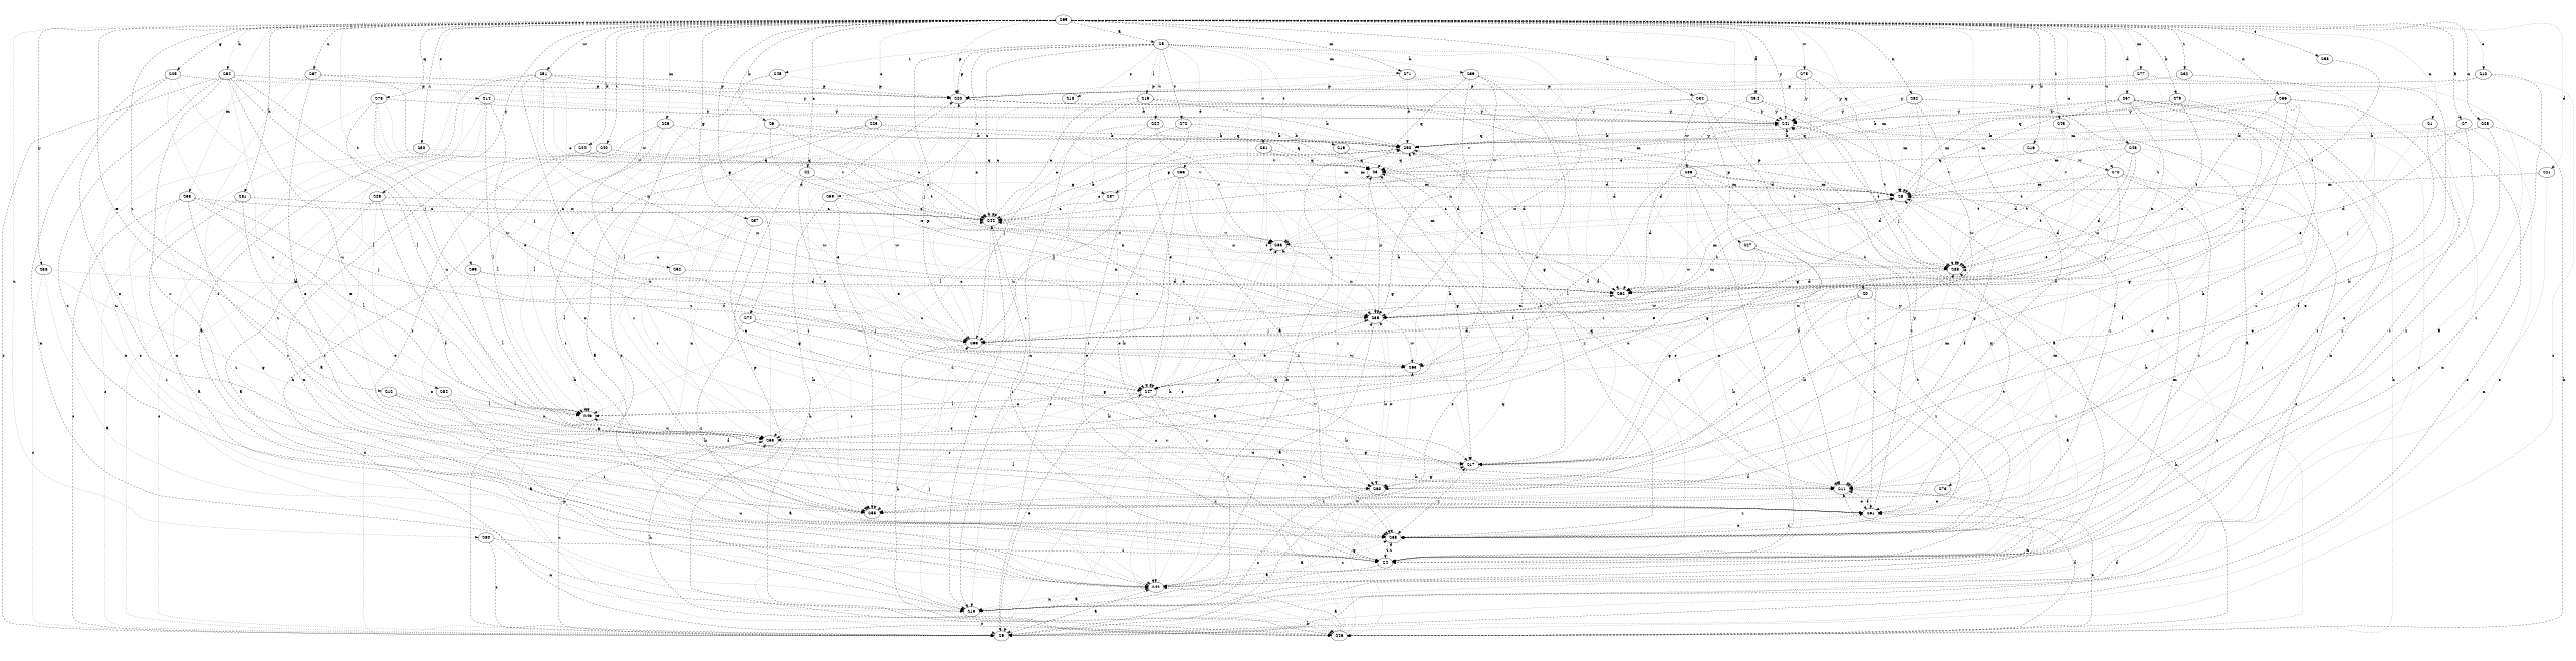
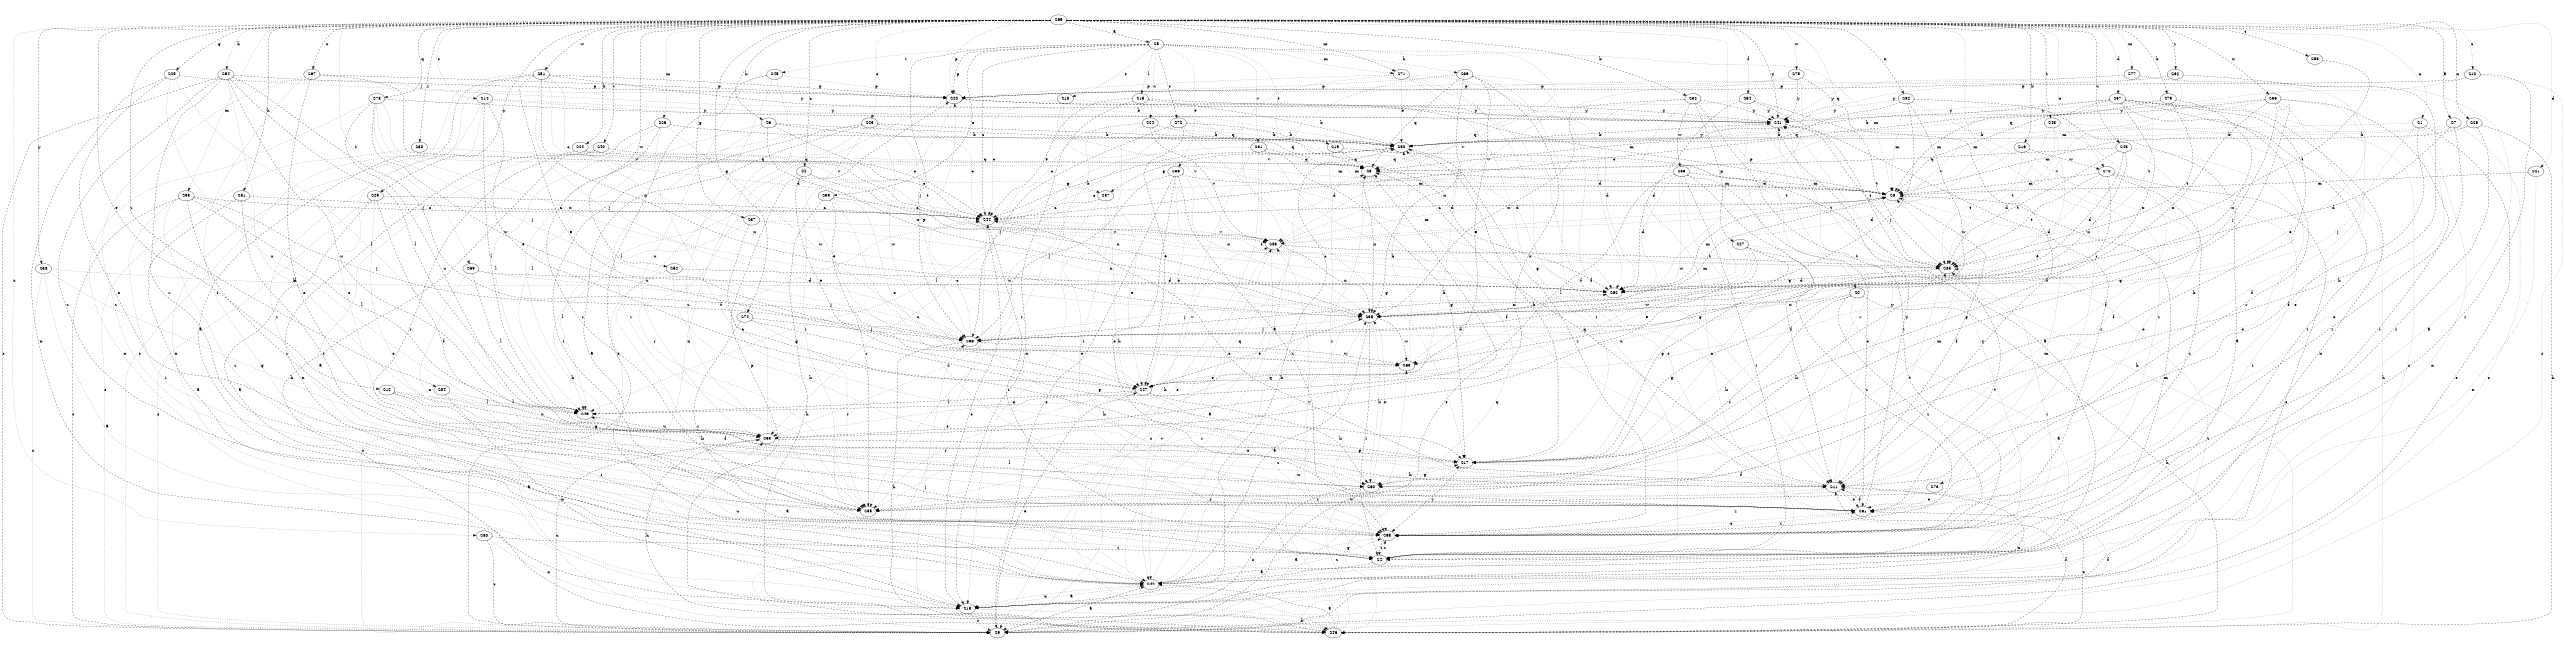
  strict digraph {
    edge [style=dotted]
    S65
    S5
    S7
    S34
    S2
    S10
    S57
    S21
    S12
    S64
    S74
    S25
    S37
    S81
    S54
    S40
    S16
    S22
    S79
    S6
    S33
    S26
    S77
    S71
    S28
    S1
    S23
    S0
    S20
    S78
    S3
    S73
    S14
    S43
    S69
    S58
    S80
    S67
    S48
    S75
    S51
    S52
    S70
    S36
    S82
    S38
    S29
    S41
    S32
    S84
    S30
    S44
    S56
    S59
    S39
    S45
    S66
    S15
    S8
    S18
    S72
    S19
    S24
    S31
    S83
    S50
    S62
    S9
    S68
    S27
    S13
    S35
    S4
    S86
    S87
    S47
    S55
    S60
    S42
    S53
    S11
    S49
    S85
    S46
    S17
    S61
    S63
    S65 -> S5 [label=a style=dashed]
    S65 -> S7 [label=a style=dashed]
    S65 -> S34 [label=b style=dashed]
    S65 -> S2 [label=c style=dashed]
    S65 -> S10 [label=c]
    S65 -> S57 [label=d]
    S65 -> S21 [label=d]
    S65 -> S12 [label=e style=dashed]
    S65 -> S64 [label=f]
    S65 -> S74 [label=g style=dashed]
    S65 -> S25 [label=g style=dashed]
    S65 -> S37 [label=g style=dashed]
    S65 -> S81 [label=h style=dashed]
    S65 -> S54 [label=h]
    S65 -> S40 [label=i style=dashed]
    S65 -> S16 [label=k style=dashed]
    S65 -> S22 [label=k style=dashed]
    S65 -> S79 [label=k style=dashed]
    S65 -> S6 [label=k style=dashed]
    S65 -> S33 [label=m]
    S65 -> S26 [label=m]
    S65 -> S77 [label=m]
    S65 -> S71 [label=m style=dashed]
    S65 -> S28 [label=n style=dashed]
    S65 -> S1 [label=n]
    S65 -> S23 [label=o]
    S65 -> S0 [label=p]
    S65 -> S20 [label=p]
    S65 -> S78 [label=q style=dashed]
    S65 -> S3 [label=q]
    S65 -> S73 [label=r]
    S65 -> S14 [label=s]
    S65 -> S43 [label=t style=dashed]
    S65 -> S69 [label=t]
    S65 -> S58 [label=t style=dashed]
    S65 -> S80 [label=u]
    S65 -> S67 [label=u style=dashed]
    S65 -> S48 [label=u style=dashed]
    S65 -> S75 [label=w]
    S65 -> S51 [label=w style=dashed]
    S65 -> S52 [label=w style=dashed]
    S65 -> S70 [label=x]
    S65 -> S36 [label=x style=dashed]
    S65 -> S82 [label=x style=dashed]
    S65 -> S38 [label=y style=dashed]
    S65 -> S29 [label=y style=dashed]
    S65 -> S41 [label=y style=dashed]
    S65 -> S32 [label=z style=dashed]
    S65 -> S84 [label=z style=dashed]
    S65 -> S30 [label=z style=dashed]
    S5 -> S71 [label=m]
    S5 -> S20 [label=p style=dashed]
    S5 -> S44 [label=c style=dashed]
    S5 -> S56 [label=e]
    S5 -> S59 [label=e style=dashed]
    S5 -> S39 [label=h]
    S5 -> S45 [label=i]
    S5 -> S66 [label=j style=dashed]
    S5 -> S15 [label=l]
    S5 -> S8 [label=m]
    S5 -> S18 [label=s]
    S5 -> S72 [label=s style=dashed]
    S5 -> S19 [label=t]
    S5 -> S24 [label=u]
    S5 -> S31 [label=v]
    S5 -> S83 [label=v]
    S7 -> S50 [label=b]
    S7 -> S62 [label=d style=dashed]
    S7 -> S9 [label=s]
    S7 -> S68 [label=z style=dashed]
    S34 -> S41 [label=y style=dashed]
    S34 -> S62 [label=d]
    S34 -> S27 [label=p style=dashed]
    S34 -> S13 [label=n]
    S34 -> S35 [label=x style=dashed]
    S34 -> S4 [label=i style=dashed]
    S34 -> S86 [label=w style=dashed]
    S2 -> S35 [label=x style=dashed]
    S2 -> S87 [label=g]
    S2 -> S47 [label=e style=dashed]
    S2 -> S55 [label=r]
    S10 -> S20 [label=p style=dashed]
    S10 -> S3 [label=q]
    S10 -> S9 [label=s]
    S10 -> S4 [label=i style=dashed]
    S57 -> S41 [label=y]
    S57 -> S44 [label=c style=dashed]
    S57 -> S83 [label=v]
    S57 -> S50 [label=b style=dashed]
    S57 -> S9 [label=s]
    S57 -> S13 [label=n style=dashed]
    S57 -> S35 [label=x style=dashed]
    S57 -> S4 [label=i style=dashed]
    S57 -> S55 [label=r style=dashed]
    S57 -> S60 [label=k style=dashed]
    S21 -> S8 [label=m style=dashed]
    S21 -> S13 [label=n]
    S12 -> S4 [label=i]
    S12 -> S60 [label=k style=dashed]
    S12 -> S42 [label=a]
    S12 -> S53 [label=u style=dashed]
    S12 -> S11 [label=f]
    S12 -> S49 [label=l]
    S64 -> S3 [label=q]
    S64 -> S41 [label=y]
    S64 -> S62 [label=d style=dashed]
    S64 -> S42 [label=a style=dashed]
    S64 -> S85 [label=t style=dashed]
    S64 -> S46 [label=h]
    S64 -> S17 [label=g]
    S74 -> S66 [label=j style=dashed]
    S74 -> S68 [label=z style=dashed]
    S74 -> S55 [label=r]
    S74 -> S17 [label=g style=dashed]
-   S25 -> S20 [label=p]
+   S25 -> S20 [label=j]
    S25 -> S50 [label=b]
    S25 -> S13 [label=n style=dashed]
    S25 -> S53 [label=u]
    S25 -> S49 [label=l]
    S25 -> S61 [label=o style=dashed]
    S37 -> S83 [label=v]
    S37 -> S35 [label=x]
    S37 -> S49 [label=l]
    S37 -> S17 [label=g style=dashed]
    S81 -> S44 [label=c style=dashed]
    S81 -> S55 [label=r style=dashed]
    S81 -> S42 [label=a style=dashed]
    S54 -> S20 [label=p style=dashed]
    S54 -> S66 [label=j style=dashed]
    S54 -> S9 [label=s style=dashed]
    S54 -> S68 [label=z style=dashed]
    S54 -> S55 [label=r style=dashed]
    S54 -> S60 [label=k]
    S54 -> S53 [label=u style=dashed]
    S54 -> S49 [label=l style=dashed]
    S40 -> S3 [label=q]
    S40 -> S8 [label=m]
    S40 -> S55 [label=r style=dashed]
    S40 -> S42 [label=a]
    S16 -> S70 [label=w style=dashed]
    S16 -> S62 [label=d]
    S16 -> S85 [label=t]
    S16 -> S61 [label=o]
    S22 -> S3 [label=q]
    S22 -> S44 [label=c style=dashed]
    S22 -> S13 [label=n style=dashed]
    S22 -> S35 [label=x]
    S79 -> S41 [label=y]
    S79 -> S8 [label=m style=dashed]
    S79 -> S35 [label=x style=dashed]
    S79 -> S85 [label=t style=dashed]
    S6 -> S3 [label=q style=dashed]
    S6 -> S44 [label=c style=dashed]
    S6 -> S50 [label=b style=dashed]
    S6 -> S35 [label=x style=dashed]
    S6 -> S55 [label=r]
    S6 -> S46 [label=h]
    S33 -> S44 [label=c style=dashed]
    S33 -> S66 [label=j style=dashed]
    S33 -> S9 [label=s style=dashed]
    S33 -> S68 [label=z]
    S33 -> S4 [label=i]
    S33 -> S55 [label=r style=dashed]
    S33 -> S49 [label=l style=dashed]
    S26 -> S50 [label=b style=dashed]
    S26 -> S55 [label=r style=dashed]
    S26 -> S11 [label=f]
    S26 -> S49 [label=l]
    S26 -> S46 [label=h style=dashed]
    S26 -> S63 [label=w]
    S77 -> S20 [label=p]
    S77 -> S41 [label=y]
    S77 -> S47 [label=e]
    S77 -> S42 [label=a]
    S77 -> S85 [label=t]
    S71 -> S20 [label=p]
    S71 -> S50 [label=b]
    S71 -> S62 [label=d]
    S71 -> S9 [label=s]
    S71 -> S42 [label=a]
    S71 -> S11 [label=f]
    S71 -> S17 [label=g]
    S28 -> S8 [label=m style=dashed]
    S28 -> S50 [label=b]
    S28 -> S68 [label=z style=dashed]
    S28 -> S46 [label=h style=dashed]
    S1 -> S66 [label=j]
    S1 -> S50 [label=b]
    S1 -> S9 [label=s style=dashed]
    S1 -> S13 [label=n]
    S1 -> S11 [label=f style=dashed]
    S1 -> S61 [label=o]
    S23 -> S44 [label=c]
    S23 -> S50 [label=b style=dashed]
    S23 -> S4 [label=i style=dashed]
    S23 -> S47 [label=e]
    S23 -> S42 [label=a style=dashed]
    S23 -> S53 [label=u]
    S23 -> S49 [label=l]
    S23 -> S85 [label=t]
    S23 -> S63 [label=w]
    S0 -> S68 [label=z style=dashed]
    S0 -> S35 [label=x]
    S0 -> S55 [label=r style=dashed]
    S0 -> S60 [label=k]
    S0 -> S42 [label=a]
    S0 -> S46 [label=h style=dashed]
    S0 -> S17 [label=g style=dashed]
    S20 -> S41 [label=y style=dashed]
    S20 -> S8 [label=m style=dashed]
    S20 -> S4 [label=i]
    S20 -> S49 [label=l]
    S78 -> S41 [label=y style=dashed]
    S78 -> S66 [label=j]
    S78 -> S83 [label=v]
    S78 -> S13 [label=n]
    S78 -> S35 [label=x]
    S78 -> S53 [label=u style=dashed]
    S78 -> S63 [label=w style=dashed]
    S3 -> S8 [label=m style=dashed]
    S3 -> S9 [label=s style=dashed]
    S3 -> S35 [label=x style=dashed]
    S73 -> S55 [label=r]
    S73 -> S61 [label=o]
    S14 -> S3 [label=q]
    S14 -> S41 [label=y]
    S14 -> S68 [label=z]
    S14 -> S13 [label=n]
    S14 -> S47 [label=e style=dashed]
    S14 -> S49 [label=l style=dashed]
    S43 -> S50 [label=b]
    S43 -> S62 [label=d]
    S43 -> S47 [label=e]
    S43 -> S11 [label=f]
    S43 -> S85 [label=t]
    S43 -> S46 [label=h]
    S69 -> S66 [label=j]
    S69 -> S62 [label=d style=dashed]
    S69 -> S49 [label=l style=dashed]
    S69 -> S61 [label=o]
    S58 -> S85 [label=t style=dashed]
    S80 -> S9 [label=s style=dashed]
    S80 -> S13 [label=n]
    S80 -> S4 [label=i style=dashed]
    S67 -> S20 [label=p style=dashed]
    S67 -> S83 [label=v style=dashed]
    S67 -> S68 [label=z]
    S67 -> S55 [label=r]
    S67 -> S61 [label=o style=dashed]
    S48 -> S3 [label=q style=dashed]
    S48 -> S62 [label=d style=dashed]
    S48 -> S35 [label=x style=dashed]
    S48 -> S11 [label=f]
    S48 -> S85 [label=t style=dashed]
    S48 -> S61 [label=o]
    S75 -> S20 [label=p]
    S75 -> S41 [label=y style=dashed]
    S75 -> S83 [label=v]
    S75 -> S62 [label=d]
    S75 -> S11 [label=f style=dashed]
    S51 -> S20 [label=p style=dashed]
    S51 -> S41 [label=y style=dashed]
    S51 -> S44 [label=c]
    S51 -> S66 [label=j]
    S51 -> S62 [label=d]
    S51 -> S9 [label=s]
    S51 -> S35 [label=x style=dashed]
    S51 -> S47 [label=e style=dashed]
    S51 -> S42 [label=a style=dashed]
    S51 -> S61 [label=o]
    S52 -> S62 [label=d style=dashed]
    S52 -> S9 [label=s]
    S52 -> S60 [label=k]
    S70 -> S8 [label=m style=dashed]
    S70 -> S62 [label=d]
    S70 -> S9 [label=s style=dashed]
    S70 -> S68 [label=z style=dashed]
    S70 -> S4 [label=i]
    S70 -> S85 [label=t style=dashed]
    S70 -> S17 [label=g style=dashed]
    S36 -> S41 [label=y]
    S36 -> S66 [label=j style=dashed]
    S36 -> S8 [label=m style=dashed]
    S36 -> S83 [label=v]
    S36 -> S35 [label=x style=dashed]
    S36 -> S4 [label=i style=dashed]
    S36 -> S11 [label=f]
    S36 -> S17 [label=g style=dashed]
    S36 -> S61 [label=o]
    S82 -> S3 [label=q style=dashed]
    S82 -> S41 [label=y]
    S82 -> S66 [label=j style=dashed]
    S82 -> S8 [label=m]
    S82 -> S68 [label=z]
    S82 -> S42 [label=a style=dashed]
    S82 -> S63 [label=w style=dashed]
    S38 -> S62 [label=d]
    S38 -> S9 [label=s]
    S38 -> S42 [label=a]
    S38 -> S17 [label=g]
    S29 -> S44 [label=c style=dashed]
    S29 -> S9 [label=s]
    S29 -> S42 [label=a style=dashed]
    S29 -> S11 [label=f style=dashed]
    S29 -> S61 [label=o]
    S41 -> S50 [label=b style=dashed]
    S41 -> S68 [label=z style=dashed]
    S41 -> S55 [label=r]
    S41 -> S85 [label=t style=dashed]
    S32 -> S20 [label=p]
    S32 -> S41 [label=y]
    S32 -> S8 [label=m]
    S32 -> S60 [label=k style=dashed]
    S84 -> S13 [label=n style=dashed]
    S84 -> S49 [label=l]
    S84 -> S17 [label=g]
    S30 -> S3 [label=q]
    S30 -> S9 [label=s]
    S44 -> S83 [label=v]
    S44 -> S50 [label=b style=dashed]
    S44 -> S9 [label=s]
    S44 -> S4 [label=i style=dashed]
    S44 -> S85 [label=t]
    S56 -> S66 [label=j style=dashed]
    S56 -> S8 [label=m style=dashed]
    S56 -> S9 [label=s style=dashed]
    S56 -> S68 [label=z style=dashed]
    S56 -> S35 [label=x]
    S56 -> S47 [label=e]
    S56 -> S61 [label=o style=dashed]
    S59 -> S44 [label=c style=dashed]
    S59 -> S68 [label=z]
    S59 -> S47 [label=e]
    S59 -> S55 [label=r style=dashed]
    S59 -> S46 [label=h style=dashed]
    S39 -> S20 [label=p]
    S39 -> S3 [label=q style=dashed]
    S39 -> S83 [label=v]
    S39 -> S35 [label=x style=dashed]
    S39 -> S4 [label=i]
    S39 -> S47 [label=e style=dashed]
    S39 -> S53 [label=u style=dashed]
    S39 -> S11 [label=f]
    S45 -> S20 [label=p]
    S45 -> S9 [label=s style=dashed]
    S45 -> S68 [label=z]
    S45 -> S13 [label=n]
    S45 -> S53 [label=u]
    S66 -> S20 [label=p]
    S66 -> S44 [label=c]
    S66 -> S8 [label=m style=dashed]
    S66 -> S60 [label=k]
    S66 -> S46 [label=h style=dashed]
    S66 -> S63 [label=w style=dashed]
    S15 -> S41 [label=y style=dashed]
-   S15 -> S44 [label=c style=dashed]
+   S15 -> S44 [label=e style=dashed]
    S15 -> S50 [label=b style=dashed]
    S15 -> S13 [label=n style=dashed]
    S8 -> S44 [label=c style=dashed]
    S8 -> S11 [label=f style=dashed]
    S18 -> S41 [label=y]
    S18 -> S44 [label=c]
    S18 -> S83 [label=v]
    S18 -> S62 [label=d]
    S72 -> S66 [label=j style=dashed]
    S72 -> S50 [label=b style=dashed]
    S72 -> S62 [label=d]
    S72 -> S47 [label=e style=dashed]
    S72 -> S53 [label=u]
    S72 -> S17 [label=g]
    S19 -> S3 [label=q style=dashed]
    S19 -> S68 [label=z]
    S19 -> S85 [label=t style=dashed]
    S24 -> S44 [label=c]
    S24 -> S83 [label=v style=dashed]
    S24 -> S50 [label=b]
    S24 -> S62 [label=d style=dashed]
-   S24 -> S4 [label=i style=dashed]
+   S24 -> S4 [label=i]
    S24 -> S55 [label=r]
    S24 -> S85 [label=t]
    S31 -> S3 [label=q style=dashed]
    S31 -> S8 [label=m]
    S31 -> S9 [label=s]
    S31 -> S11 [label=f]
    S31 -> S49 [label=l]
    S31 -> S46 [label=h]
    S31 -> S17 [label=g style=dashed]
    S83 -> S8 [label=m]
    S83 -> S9 [label=s]
    S83 -> S35 [label=x style=dashed]
    S83 -> S42 [label=a]
    S83 -> S85 [label=t style=dashed]
    S50 -> S3 [label=q]
    S50 -> S41 [label=y]
    S50 -> S68 [label=z style=dashed]
    S50 -> S87 [label=g style=dashed]
    S62 -> S44 [label=c]
    S62 -> S66 [label=j]
    S62 -> S8 [label=m style=dashed]
    S62 -> S35 [label=x]
    S9 -> S3 [label=q]
    S9 -> S47 [label=e style=dashed]
    S9 -> S42 [label=a style=dashed]
    S9 -> S53 [label=u style=dashed]
    S9 -> S11 [label=f]
    S68 -> S4 [label=i style=dashed]
    S68 -> S42 [label=a]
    S68 -> S61 [label=o]
    S27 -> S68 [label=z style=dashed]
    S27 -> S47 [label=e]
    S27 -> S53 [label=u style=dashed]
    S27 -> S85 [label=t]
    S27 -> S17 [label=g style=dashed]
    S27 -> S63 [label=w]
    S13 -> S44 [label=c style=dashed]
    S13 -> S50 [label=b style=dashed]
    S13 -> S9 [label=s]
    S13 -> S42 [label=a]
    S13 -> S85 [label=t]
    S13 -> S46 [label=h]
    S35 -> S66 [label=j]
-   S47 -> S4 [label=i style=dashed]
+   S35 -> S4 [label=i style=dashed]
    S35 -> S47 [label=e style=dashed]
    S35 -> S60 [label=k]
    S35 -> S42 [label=a style=dashed]
    S35 -> S63 [label=w style=dashed]
    S4 -> S41 [label=y]
    S4 -> S8 [label=m style=dashed]
    S4 -> S83 [label=v]
    S4 -> S68 [label=z]
    S4 -> S42 [label=a style=dashed]
    S86 -> S44 [label=c]
    S86 -> S8 [label=m style=dashed]
    S86 -> S62 [label=d]
    S86 -> S4 [label=i style=dashed]
    S86 -> S11 [label=f style=dashed]
    S86 -> S49 [label=l style=dashed]
    S86 -> S17 [label=g]
    S86 -> S61 [label=o style=dashed]
    S86 -> S63 [label=w]
    S87 -> S44 [label=c style=dashed]
    S87 -> S13 [label=n]
    S87 -> S47 [label=e]
    S87 -> S60 [label=k]
    S87 -> S53 [label=u]
    S87 -> S61 [label=o]
    S47 -> S83 [label=v]
    S47 -> S68 [label=z]
    S47 -> S55 [label=r]
    S47 -> S60 [label=k style=dashed]
    S47 -> S49 [label=l style=dashed]
    S55 -> S3 [label=q]
    S60 -> S8 [label=m]
    S60 -> S9 [label=s style=dashed]
    S60 -> S35 [label=x]
    S60 -> S17 [label=g]
    S42 -> S3 [label=q]
    S42 -> S68 [label=z]
    S42 -> S13 [label=n]
    S42 -> S35 [label=x]
    S42 -> S53 [label=u]
    S53 -> S44 [label=c]
    S53 -> S50 [label=b]
    S53 -> S42 [label=a]
    S53 -> S46 [label=h style=dashed]
    S53 -> S17 [label=g style=dashed]
    S11 -> S3 [label=q style=dashed]
    S11 -> S41 [label=y]
    S11 -> S44 [label=c style=dashed]
    S11 -> S68 [label=z]
    S11 -> S13 [label=n style=dashed]
    S11 -> S55 [label=r]
    S11 -> S85 [label=t]
    S11 -> S61 [label=o]
    S49 -> S53 [label=u style=dashed]
    S85 -> S62 [label=d style=dashed]
    S85 -> S4 [label=i]
    S85 -> S60 [label=k style=dashed]
    S46 -> S20 [label=p style=dashed]
    S46 -> S66 [label=j]
    S46 -> S83 [label=v]
    S46 -> S35 [label=x]
    S46 -> S42 [label=a style=dashed]
    S46 -> S11 [label=f style=dashed]
    S46 -> S17 [label=g]
    S46 -> S61 [label=o style=dashed]
    S46 -> S63 [label=w]
    S17 -> S50 [label=b style=dashed]
    S17 -> S68 [label=z style=dashed]
    S17 -> S60 [label=k]
    S17 -> S11 [label=f]
    S61 -> S41 [label=y style=dashed]
    S61 -> S8 [label=m]
    S61 -> S68 [label=z]
    S61 -> S11 [label=f style=dashed]
    S61 -> S49 [label=l]
    S61 -> S85 [label=t style=dashed]
    S63 -> S50 [label=b]
    S63 -> S62 [label=d]
    S63 -> S47 [label=e]
    S63 -> S55 [label=r]
  }
